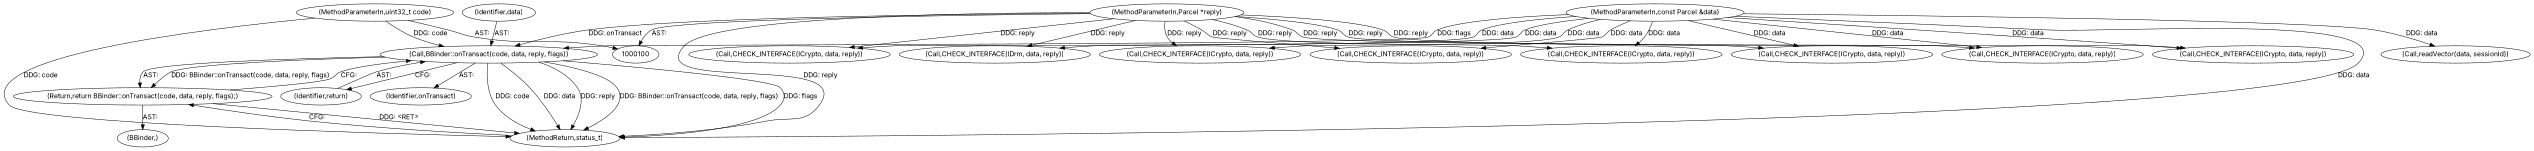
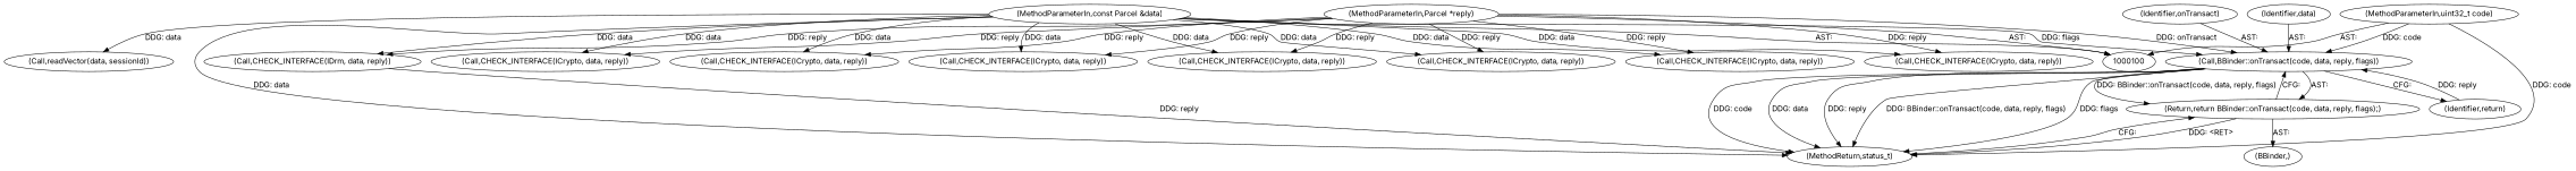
  digraph {
    fontname=Inter
    node [fontname=Inter]
    edge [fontname=Inter]
    n1 [label="(Call,BBinder::onTransact(code, data, reply, flags))"]
    n2 [label="(Return,return BBinder::onTransact(code, data, reply, flags);)"]
    n3 [label="(MethodReturn,status_t)"]
    n4 [label="(Identifier,return)"]
    n5 [label="(BBinder,)"]
    n6 [label="(MethodParameterIn,uint32_t code)"]
    1000100
    n8 [label="(MethodParameterIn,const Parcel &data)"]
    n9 [label="(Call,CHECK_INTERFACE(IDrm, data, reply))"]
    n10 [label="(Call,readVector(data, sessionId))"]
    n11 [label="(Call,CHECK_INTERFACE(ICrypto, data, reply))"]
    n12 [label="(Call,CHECK_INTERFACE(ICrypto, data, reply))"]
    n13 [label="(Call,CHECK_INTERFACE(ICrypto, data, reply))"]
    n14 [label="(Call,CHECK_INTERFACE(ICrypto, data, reply))"]
    n15 [label="(Call,CHECK_INTERFACE(ICrypto, data, reply))"]
    n16 [label="(Call,CHECK_INTERFACE(ICrypto, data, reply))"]
    n17 [label="(Call,CHECK_INTERFACE(ICrypto, data, reply))"]
    n18 [label="(MethodParameterIn,Parcel *reply)"]
    n19 [label="(Identifier,onTransact)"]
    n20 [label="(Identifier,data)"]
    n1 -> n2 [label="AST: "]
    n1 -> n2 [label="DDG: BBinder::onTransact(code, data, reply, flags)"]
    n1 -> n3 [label="DDG: code"]
    n1 -> n3 [label="DDG: data"]
    n1 -> n3 [label="DDG: reply"]
    n1 -> n3 [label="DDG: BBinder::onTransact(code, data, reply, flags)"]
    n1 -> n3 [label="DDG: flags"]
    n1 -> n4 [label="CFG: "]
    n2 -> n1 [label="CFG: "]
    n2 -> n3 [label="DDG: <RET>"]
    n2 -> n5 [label="AST: "]
    n3 -> n2 [label="CFG: "]
-   n4 -> n1 [label="AST: "]
+   n4 -> n1 [label="DDG: reply"]
    n6 -> n1 [label="DDG: code"]
    n6 -> n3 [label="DDG: code"]
    n6 -> 1000100 [label="AST: "]
    n8 -> n1 [label="DDG: flags"]
    n8 -> n3 [label="DDG: data"]
+   n8 -> 1000100 [label="AST: "]
    n8 -> n9 [label="DDG: data"]
    n8 -> n10 [label="DDG: data"]
    n8 -> n11 [label="DDG: data"]
    n8 -> n12 [label="DDG: data"]
    n8 -> n13 [label="DDG: data"]
    n8 -> n14 [label="DDG: data"]
    n8 -> n15 [label="DDG: data"]
    n8 -> n16 [label="DDG: data"]
    n8 -> n17 [label="DDG: data"]
    n18 -> n1 [label="DDG: onTransact"]
-   n18 -> n3 [label="DDG: reply"]
+   n9 -> n3 [label="DDG: reply"]
    n18 -> 1000100 [label="AST: "]
    n18 -> n9 [label="DDG: reply"]
    n18 -> n11 [label="DDG: reply"]
    n18 -> n12 [label="DDG: reply"]
    n18 -> n13 [label="DDG: reply"]
    n18 -> n14 [label="DDG: reply"]
    n18 -> n15 [label="DDG: reply"]
    n18 -> n16 [label="DDG: reply"]
    n18 -> n17 [label="DDG: reply"]
-   n1 -> n19 [label="AST: "]
+   n19 -> n1 [label="AST: "]
    n20 -> n1 [label="AST: "]
  }
